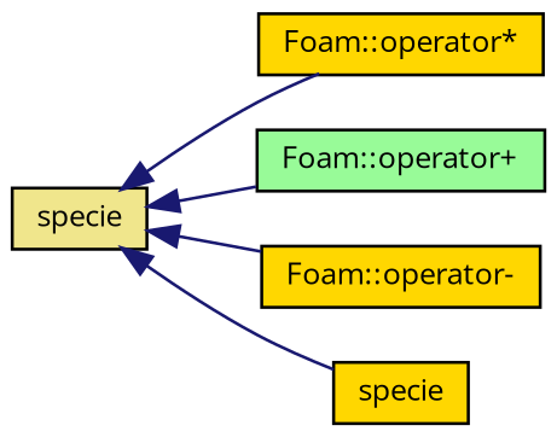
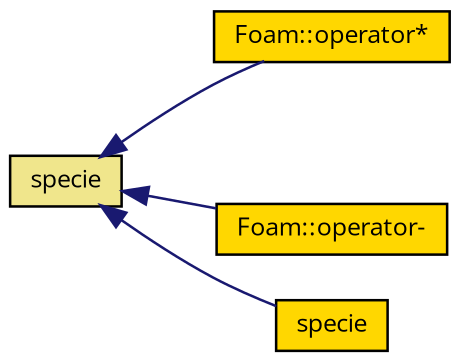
  digraph {
    rankdir=LR
    fontname="Open Sans"
    node [color=black fillcolor=gold fontname="Open Sans" fontsize=10 shape=record style=filled]
    edge [color=midnightblue dir=back fontname="Open Sans" fontsize=10 labelfontname=Helvetica labelfontsize=10 style=solid]
    n1 [fillcolor=khaki fontcolor=black height=0.2 label=specie width=0.4]
    n2 [height=0.2 label="Foam::operator*" width=0.4]
-   n3 [height=0.2 label="Foam::operator+" width=0.4 fillcolor=palegreen]
    n4 [height=0.2 label="Foam::operator-" width=0.4]
    n5 [height=0.2 label=specie width=0.4]
    n1 -> n2
-   n1 -> n3
    n1 -> n4
    n1 -> n5
  }
